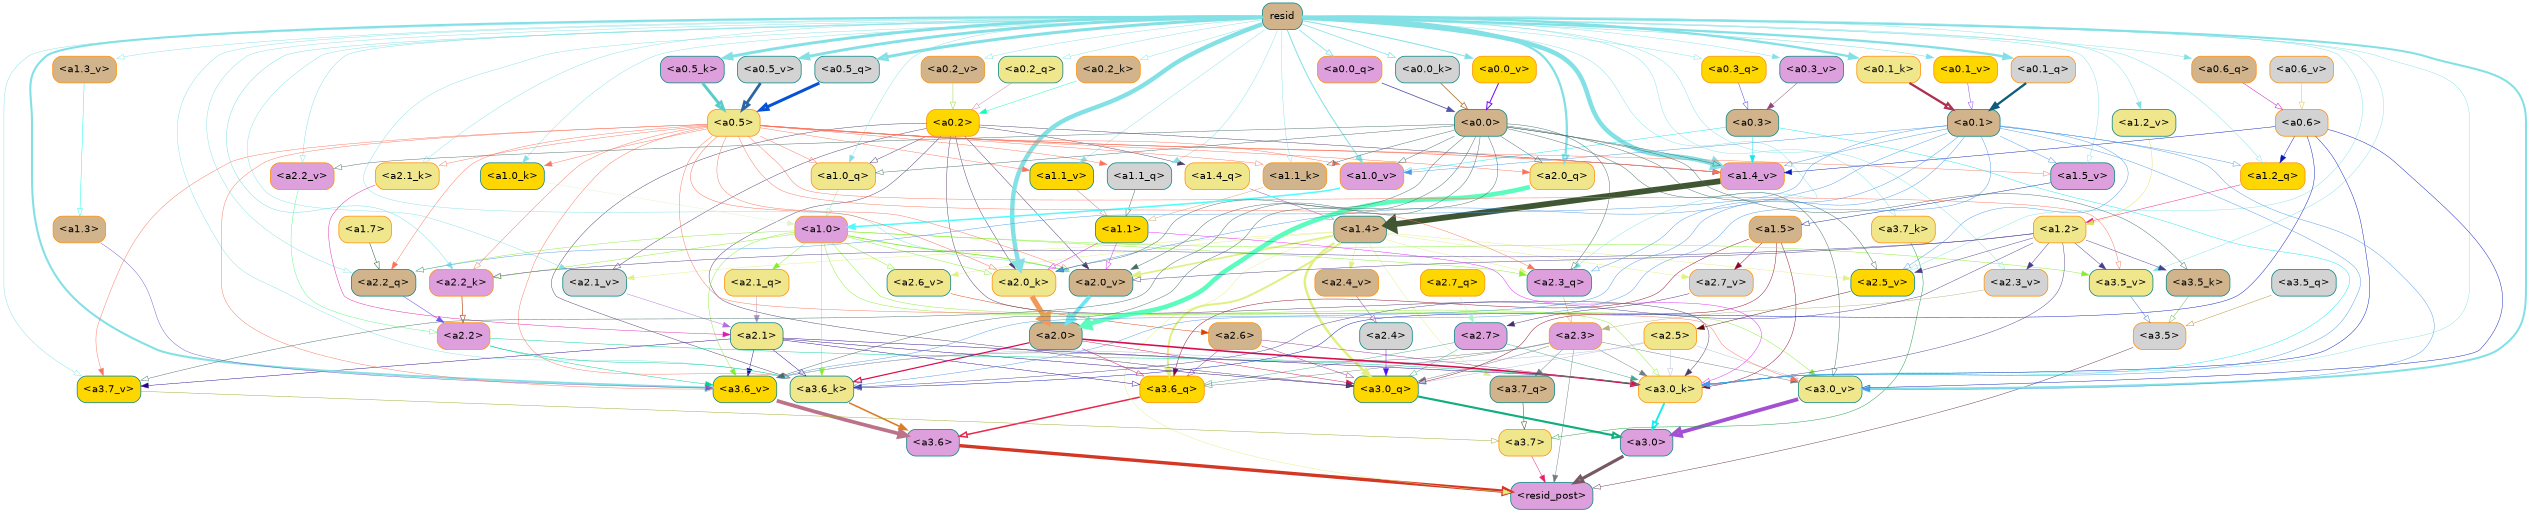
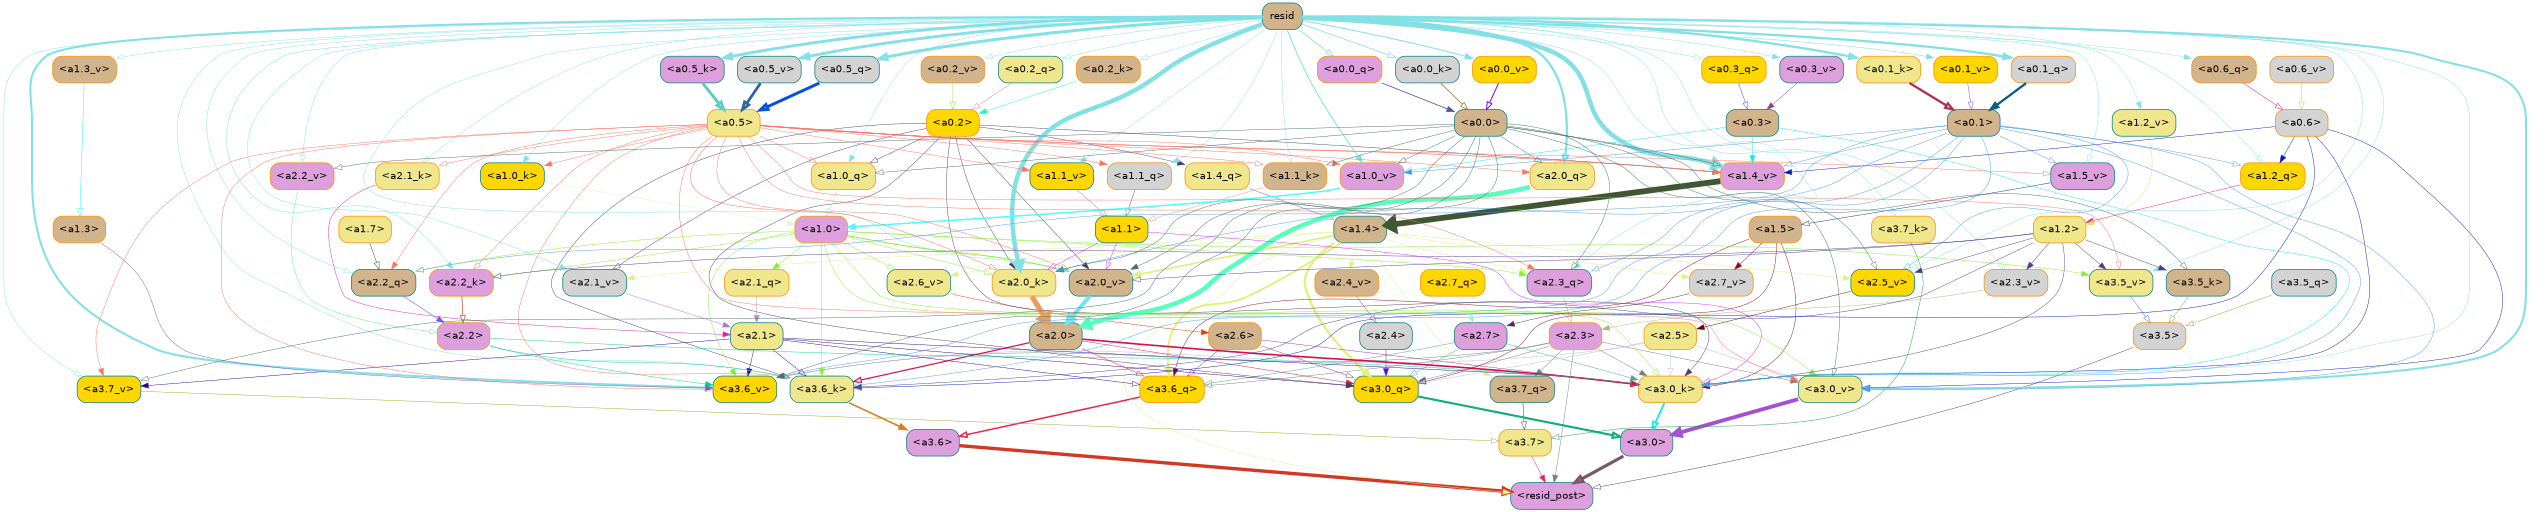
  strict digraph {
    splines=true
    node [color=darkorange fillcolor=khaki fontname=Helvetica shape=box style="filled, rounded"]
    edge [arrowhead=onormal color="#83e1e5" penwidth=0.6]
    "<resid_post>" [color=teal fillcolor=plum]
    "<a3.7>"
    "<a3.6>" [color=teal fillcolor=plum]
    "<a3.5>" [fillcolor=lightgrey]
    "<a3.0>" [color=teal fillcolor=plum]
    "<a2.3>" [fillcolor=plum]
    "<a3.7_q>" [color=teal fillcolor=tan]
    "<a3.6_q>" [fillcolor=gold]
    "<a3.0_q>" [color=teal fillcolor=gold]
    "<a3.0_k>"
    "<a3.6_v>" [color=teal fillcolor=gold]
    "<a3.0_v>" [color=teal]
    "<a1.4>" [color=teal fillcolor=tan]
    "<a2.3_q>" [color=teal fillcolor=plum]
    "<a2.7_v>" [fillcolor=lightgrey]
    "<a2.6_v>" [color=teal]
    "<a2.5_v>" [color=teal fillcolor=gold]
    "<a2.4_v>" [fillcolor=tan]
    "<a2.1_v>" [color=teal fillcolor=lightgrey]
    "<a2.0_v>" [color=teal fillcolor=tan]
    "<a2.7>" [color=teal fillcolor=plum]
    "<a2.6>" [fillcolor=tan]
    "<a2.5>"
    "<a2.4>" [color=teal fillcolor=lightgrey]
    "<a2.1>" [color=teal]
    "<a2.0>" [color=teal fillcolor=tan]
    "<a3.6_k>" [color=teal]
    "<a3.7_v>" [color=teal fillcolor=gold]
    "<a3.5_q>" [color=teal fillcolor=lightgrey]
    "<a3.7_k>"
    "<a3.5_k>" [color=teal fillcolor=tan]
    "<a3.5_v>" [color=teal]
    "<a1.5>" [fillcolor=tan]
    "<a0.2>" [fillcolor=gold]
    "<a2.0_k>"
    "<a1.4_q>"
    "<a1.0_q>"
    "<a1.4_v>" [fillcolor=plum]
    "<a1.0>" [fillcolor=plum]
    "<a2.2_q>" [color=teal fillcolor=tan]
    "<a2.2_k>" [fillcolor=plum]
    "<a2.1_q>"
    n43 [color=teal fillcolor=tan label=resid]
    "<a2.0_q>"
    "<a2.1_k>"
    "<a2.3_v>" [fillcolor=lightgrey]
    "<a2.2_v>" [fillcolor=plum]
    "<a1.2_q>" [fillcolor=gold]
-   "<a1.1_q>" [color=teal fillcolor=lightgrey]
+   "<a1.1_q>" [fillcolor=lightgrey]
    "<a1.1_k>" [fillcolor=tan]
    "<a1.0_k>" [color=teal fillcolor=gold]
    "<a1.5_v>" [color=teal fillcolor=plum]
    "<a1.3_v>" [fillcolor=tan]
    "<a1.2_v>" [color=teal]
    "<a1.1_v>" [color=teal fillcolor=gold]
    "<a1.0_v>" [fillcolor=plum]
    "<a0.6_q>" [fillcolor=tan]
    "<a0.5_q>" [color=teal fillcolor=lightgrey]
    "<a0.3_q>" [fillcolor=gold]
    "<a0.2_q>" [color=teal]
    "<a0.1_q>" [fillcolor=lightgrey]
    "<a0.0_q>" [fillcolor=plum]
    "<a0.5_k>" [color=teal fillcolor=plum]
    "<a0.2_k>" [fillcolor=tan]
    "<a0.1_k>"
    "<a0.0_k>" [color=teal fillcolor=lightgrey]
    "<a0.5_v>" [color=teal fillcolor=lightgrey]
    "<a0.3_v>" [color=teal fillcolor=plum]
    "<a0.2_v>" [fillcolor=tan]
    "<a0.1_v>" [fillcolor=gold]
    "<a0.0_v>" [fillcolor=gold]
    "<a2.2>" [fillcolor=plum]
    "<a1.2>"
    "<a1.1>" [color=teal fillcolor=gold]
    "<a1.3>" [fillcolor=tan]
    "<a0.6>" [fillcolor=lightgrey]
    "<a0.5>"
    "<a0.3>" [color=teal fillcolor=tan]
    "<a0.1>" [color=teal fillcolor=tan]
    "<a0.0>" [color=teal fillcolor=tan]
    "<a2.7_q>" [fillcolor=gold]
    "<a1.7>"
    "<a0.6_v>" [fillcolor=lightgrey]
    "<a3.7>" -> "<resid_post>" [arrowhead=normal color="#f01b69" penwidth=0.6239100098609924]
    "<a3.6>" -> "<resid_post>" [color="#d43724" penwidth=4.569062113761902]
    "<a3.5>" -> "<resid_post>" [color="#5e2e4c"]
    "<a3.0>" -> "<resid_post>" [color="#775864" penwidth=4.283544182777405]
    "<a2.3>" -> "<resid_post>" [arrowhead=normal color="#717c82"]
    "<a2.3>" -> "<a3.7_q>" [arrowhead=normal color="#717c82"]
    "<a2.3>" -> "<a3.6_q>" [color="#717c82"]
    "<a2.3>" -> "<a3.0_q>" [arrowhead=normal color="#717c82"]
    "<a2.3>" -> "<a3.0_k>" [arrowhead=normal color="#717c82"]
    "<a2.3>" -> "<a3.6_v>" [color="#717c82"]
    "<a2.3>" -> "<a3.0_v>" [arrowhead=normal color="#717c82"]
    "<a3.7_q>" -> "<a3.7>" [color="#193703"]
    "<a3.6_q>" -> "<a3.6>" [color="#e4294a" penwidth=2.03758105635643]
    "<a3.0_q>" -> "<a3.0>" [color="#0eae7d" penwidth=2.8638100624084473]
    "<a3.0_k>" -> "<a3.0>" [color="#1aedea" penwidth=2.6274144649505615]
-   "<a3.6_v>" -> "<a3.6>" [arrowhead=normal color="#bc7389" penwidth=5.002329230308533]
    "<a3.0_v>" -> "<a3.0>" [color="#a450d2" penwidth=5.188832879066467]
    "<a1.4>" -> "<resid_post>" [color="#e0f082" arrowhead=""]
    "<a1.4>" -> "<a3.7_q>" [color="#e0f082" arrowhead=""]
    "<a1.4>" -> "<a3.6_q>" [color="#e0f082" penwidth=2.6908124685287476 arrowhead=""]
    "<a1.4>" -> "<a3.0_q>" [color="#e0f082" penwidth=3.32076895236969 arrowhead=""]
    "<a1.4>" -> "<a2.3_q>" [color="#e0f082" arrowhead=""]
    "<a1.4>" -> "<a2.7_v>" [color="#e0f082" arrowhead=""]
    "<a1.4>" -> "<a2.6_v>" [color="#e0f082" arrowhead=""]
    "<a1.4>" -> "<a2.5_v>" [color="#e0f082" arrowhead=""]
    "<a1.4>" -> "<a2.4_v>" [color="#e0f082" arrowhead=""]
    "<a1.4>" -> "<a2.1_v>" [color="#e0f082" arrowhead=""]
    "<a1.4>" -> "<a2.0_v>" [color="#e0f082" penwidth=2.3065454959869385 arrowhead=""]
    "<a2.3_q>" -> "<a2.3>" [color="#dda264"]
    "<a2.7_v>" -> "<a2.7>" [arrowhead=normal color="#482b70"]
    "<a2.6_v>" -> "<a2.6>" [arrowhead=normal color="#db3f04"]
    "<a2.5_v>" -> "<a2.5>" [arrowhead=normal color="#5e0606"]
    "<a2.4_v>" -> "<a2.4>" [color="#a53699"]
    "<a2.1_v>" -> "<a2.1>" [arrowhead=normal color="#ad73da"]
    "<a2.0_v>" -> "<a2.0>" [color="#6fe4f5" penwidth=5.12138295173645]
    "<a2.7>" -> "<a3.6_q>" [color="#42aa89"]
    "<a2.7>" -> "<a3.0_q>" [color="#42aa89"]
    "<a2.7>" -> "<a3.0_k>" [arrowhead=normal color="#42aa89"]
    "<a2.6>" -> "<a3.6_q>" [color="#993289"]
    "<a2.6>" -> "<a3.0_q>" [color="#993289"]
    "<a2.6>" -> "<a3.0_k>" [color="#993289"]
    "<a2.5>" -> "<a3.0_q>" [arrowhead=normal color="#b4bbdb"]
    "<a2.5>" -> "<a3.0_k>" [color="#b4bbdb"]
    "<a2.5>" -> "<a3.6_v>" [arrowhead=normal color="#b4bbdb"]
    "<a2.5>" -> "<a3.0_v>" [color="#b4bbdb"]
    "<a2.4>" -> "<a3.0_q>" [arrowhead=normal color="#4d0ef3"]
    "<a2.1>" -> "<a3.6_q>" [color="#280190"]
    "<a2.1>" -> "<a3.0_q>" [arrowhead=normal color="#280190"]
    "<a2.1>" -> "<a3.0_k>" [color="#280190"]
    "<a2.1>" -> "<a3.6_v>" [arrowhead=normal color="#280190"]
    "<a2.1>" -> "<a3.6_k>" [color="#280190"]
    "<a2.1>" -> "<a3.7_v>" [arrowhead=normal color="#280190"]
    "<a2.0>" -> "<a3.6_q>" [color="#d60e4e"]
    "<a2.0>" -> "<a3.0_q>" [arrowhead=normal color="#d60e4e"]
    "<a2.0>" -> "<a3.0_k>" [arrowhead=normal color="#d60e4e" penwidth=2.182972814887762]
    "<a2.0>" -> "<a3.6_k>" [color="#d60e4e" penwidth=1.6254686117172241]
    "<a3.6_k>" -> "<a3.6>" [arrowhead=normal color="#db7c27" penwidth=2.174198240041733]
    "<a3.7_v>" -> "<a3.7>" [color="#9ba826"]
    "<a3.5_q>" -> "<a3.5>" [color="#b78c29"]
    "<a3.7_k>" -> "<a3.7>" [color="#189944"]
    "<a3.5_k>" -> "<a3.5>" [color="#61b84a"]
    "<a3.5_v>" -> "<a3.5>" [color="#3e71cc"]
    "<a1.5>" -> "<a3.6_q>" [arrowhead=normal color="#8b0625"]
    "<a1.5>" -> "<a3.0_q>" [color="#8b0625"]
    "<a1.5>" -> "<a3.0_k>" [arrowhead=normal color="#8b0625"]
    "<a1.5>" -> "<a2.7_v>" [arrowhead=normal color="#8b0625"]
    "<a0.2>" -> "<a3.0_q>" [arrowhead=normal color="#4c3967"]
    "<a0.2>" -> "<a3.0_k>" [arrowhead=normal color="#4c3967"]
    "<a0.2>" -> "<a2.1_v>" [color="#4c3967"]
    "<a0.2>" -> "<a2.0_v>" [arrowhead=normal color="#4c3967"]
    "<a0.2>" -> "<a3.6_k>" [arrowhead=normal color="#4c3967"]
    "<a0.2>" -> "<a2.0_k>" [arrowhead=normal color="#4c3967"]
    "<a0.2>" -> "<a1.4_q>" [arrowhead=normal color="#4c3967"]
    "<a0.2>" -> "<a1.0_q>" [color="#4c3967"]
    "<a0.2>" -> "<a1.4_v>" [arrowhead=normal color="#4c3967"]
    "<a2.0_k>" -> "<a2.0>" [color="#f29957" penwidth=7.056803464889526]
    "<a1.4_q>" -> "<a1.4>" [color="#9745a3"]
    "<a1.0_q>" -> "<a1.0>" [color="#74f3b4"]
    "<a1.4_v>" -> "<a1.4>" [color="#405532" penwidth=7.850657939910889]
    "<a1.0>" -> "<a3.0_k>" [color="#85ee31"]
    "<a1.0>" -> "<a3.6_v>" [arrowhead=normal color="#85ee31"]
    "<a1.0>" -> "<a3.0_v>" [arrowhead=normal color="#85ee31"]
    "<a1.0>" -> "<a2.3_q>" [arrowhead=normal color="#85ee31"]
    "<a1.0>" -> "<a2.6_v>" [color="#85ee31"]
    "<a1.0>" -> "<a2.0_v>" [arrowhead=normal color="#85ee31" penwidth=1.2192587852478027]
    "<a1.0>" -> "<a3.6_k>" [arrowhead=normal color="#85ee31"]
    "<a1.0>" -> "<a3.5_v>" [arrowhead=normal color="#85ee31"]
    "<a1.0>" -> "<a2.0_k>" [color="#85ee31"]
    "<a1.0>" -> "<a2.2_q>" [color="#85ee31"]
    "<a1.0>" -> "<a2.2_k>" [color="#85ee31"]
    "<a1.0>" -> "<a2.1_q>" [arrowhead=normal color="#85ee31"]
    "<a2.2_q>" -> "<a2.2>" [arrowhead=normal color="#755af0" penwidth=0.7585353851318359]
    "<a2.2_k>" -> "<a2.2>" [color="#b74314" penwidth=0.87534499168396]
    "<a2.1_q>" -> "<a2.1>" [arrowhead=normal color="#a692c8"]
    n43 -> "<a3.0_k>" [arrowhead=normal]
    n43 -> "<a3.6_v>" [arrowhead=normal penwidth=2.809220314025879]
    n43 -> "<a3.0_v>" [arrowhead=normal penwidth=2.754121422767639]
    n43 -> "<a2.3_q>" [arrowhead=normal]
    n43 -> "<a2.5_v>"
    n43 -> "<a2.1_v>" [arrowhead=normal]
    n43 -> "<a2.0_v>" [arrowhead=normal]
    n43 -> "<a3.6_k>" [arrowhead=normal]
    n43 -> "<a3.7_v>"
    n43 -> "<a3.7_k>"
    n43 -> "<a3.5_v>" [arrowhead=normal]
    n43 -> "<a2.0_k>" [arrowhead=normal penwidth=5.977519929409027]
    n43 -> "<a1.0_q>" [arrowhead=normal]
    n43 -> "<a1.4_v>" [arrowhead=normal penwidth=6.155339062213898]
    n43 -> "<a2.2_q>"
    n43 -> "<a2.2_k>" [arrowhead=normal penwidth=0.6805839538574219]
    n43 -> "<a2.0_q>" [penwidth=3.102177858352661]
    n43 -> "<a2.1_k>"
    n43 -> "<a2.3_v>"
    n43 -> "<a2.2_v>" [penwidth=0.6436443328857422]
    n43 -> "<a1.2_q>" [penwidth=0.6224298477172852]
    n43 -> "<a1.1_q>" [arrowhead=normal]
    n43 -> "<a1.1_k>"
    n43 -> "<a1.0_k>" [arrowhead=normal]
    n43 -> "<a1.5_v>"
    n43 -> "<a1.3_v>"
    n43 -> "<a1.2_v>" [arrowhead=normal]
    n43 -> "<a1.1_v>" [arrowhead=normal]
    n43 -> "<a1.0_v>" [arrowhead=normal penwidth=1.3890299797058105]
    n43 -> "<a0.6_q>" [arrowhead=normal]
    n43 -> "<a0.5_q>" [penwidth=4.07996666431427]
    n43 -> "<a0.3_q>"
    n43 -> "<a0.2_q>"
    n43 -> "<a0.1_q>" [arrowhead=normal penwidth=3.1045215129852295]
    n43 -> "<a0.0_q>" [penwidth=1.0813875198364258]
    n43 -> "<a0.5_k>" [arrowhead=normal penwidth=3.961596131324768]
    n43 -> "<a0.2_k>"
    n43 -> "<a0.1_k>" [arrowhead=normal penwidth=3.0873727798461914]
    n43 -> "<a0.0_k>" [penwidth=1.0056166648864746]
    n43 -> "<a0.5_v>" [arrowhead=normal penwidth=3.8657681941986084]
    n43 -> "<a0.3_v>" [arrowhead=normal]
    n43 -> "<a0.2_v>"
    n43 -> "<a0.1_v>" [arrowhead=normal penwidth=0.7226338386535645]
    n43 -> "<a0.0_v>" [arrowhead=normal penwidth=1.3709254264831543]
    "<a2.0_q>" -> "<a2.0>" [arrowhead=normal color="#5bfdbe" penwidth=6.189085364341736]
    "<a2.1_k>" -> "<a2.1>" [arrowhead=normal color="#e01eab"]
    "<a2.3_v>" -> "<a2.3>" [arrowhead=normal color="#b4b37b"]
    "<a2.2_v>" -> "<a2.2>" [color="#52f982"]
    "<a1.2_q>" -> "<a1.2>" [arrowhead=normal color="#f3177d" penwidth=0.6036911010742188]
    "<a1.1_q>" -> "<a1.1>" [color="#286842"]
    "<a1.1_k>" -> "<a1.1>" [color="#d2a563"]
    "<a1.0_k>" -> "<a1.0>" [color="#dff3ce" arrowhead=""]
    "<a1.5_v>" -> "<a1.5>" [color="#0e2498"]
    "<a1.3_v>" -> "<a1.3>" [color="#07fbe6"]
    "<a1.2_v>" -> "<a1.2>" [color="#e1de60" arrowhead=""]
    "<a1.1_v>" -> "<a1.1>" [color="#bc738a"]
    "<a1.0_v>" -> "<a1.0>" [arrowhead=normal color="#50fbfc" penwidth=2.021620035171509]
    "<a0.6_q>" -> "<a0.6>" [color="#c002ae"]
    "<a0.5_q>" -> "<a0.5>" [color="#0752d4" penwidth=4.077653527259827]
    "<a0.3_q>" -> "<a0.3>" [color="#3d3cdb"]
    "<a0.2_q>" -> "<a0.2>" [color="#d580ad"]
    "<a0.1_q>" -> "<a0.1>" [arrowhead=normal color="#0f5c7c" penwidth=3.1134376525878906]
    "<a0.0_q>" -> "<a0.0>" [arrowhead=normal color="#5356a7" penwidth=1.0843520164489746]
    "<a0.5_k>" -> "<a0.5>" [color="#5bccc6" penwidth=3.968934178352356]
    "<a0.2_k>" -> "<a0.2>" [arrowhead=normal color="#11fdba"]
    "<a0.1_k>" -> "<a0.1>" [color="#ae2f4f" penwidth=3.0963125228881836]
    "<a0.0_k>" -> "<a0.0>" [color="#a36e2b" penwidth=1.0073614120483398]
    "<a0.5_v>" -> "<a0.5>" [color="#2c65a2" penwidth=3.7172799110412598]
    "<a0.3_v>" -> "<a0.3>" [arrowhead=normal color="#934379"]
    "<a0.2_v>" -> "<a0.2>" [color="#90d22f"]
    "<a0.1_v>" -> "<a0.1>" [color="#803cf3" penwidth=0.602088451385498]
    "<a0.0_v>" -> "<a0.0>" [color="#7606f4" penwidth=1.3448786735534668]
    "<a2.2>" -> "<a3.0_k>" [color="#01d193" penwidth=0.6065438985824585]
    "<a2.2>" -> "<a3.6_v>" [arrowhead=normal color="#01d193"]
    "<a2.2>" -> "<a3.6_k>" [color="#01d193"]
    "<a1.2>" -> "<a3.0_k>" [color="#4b3c90"]
    "<a1.2>" -> "<a2.5_v>" [arrowhead=normal color="#4b3c90"]
    "<a1.2>" -> "<a2.0_v>" [color="#4b3c90"]
    "<a1.2>" -> "<a3.6_k>" [arrowhead=normal color="#4b3c90"]
    "<a1.2>" -> "<a3.5_k>" [arrowhead=normal color="#4b3c90"]
    "<a1.2>" -> "<a3.5_v>" [arrowhead=normal color="#4b3c90"]
    "<a1.2>" -> "<a2.2_k>" [color="#4b3c90"]
    "<a1.2>" -> "<a2.3_v>" [arrowhead=normal color="#4b3c90"]
    "<a1.1>" -> "<a3.0_k>" [color="#df23f9"]
    "<a1.1>" -> "<a2.0_v>" [color="#df23f9"]
    "<a1.1>" -> "<a2.0_k>" [color="#df23f9"]
    "<a1.3>" -> "<a3.6_v>" [arrowhead=normal color="#7757c7"]
    "<a0.6>" -> "<a3.0_k>" [arrowhead=normal color="#0518bb"]
    "<a0.6>" -> "<a3.0_v>" [color="#0518bb"]
    "<a0.6>" -> "<a3.6_k>" [color="#0518bb"]
    "<a0.6>" -> "<a1.4_v>" [arrowhead=normal color="#0518bb"]
    "<a0.6>" -> "<a1.2_q>" [arrowhead=normal color="#0518bb"]
    "<a0.5>" -> "<a3.6_v>" [color="#fa735c"]
    "<a0.5>" -> "<a3.0_v>" [arrowhead=normal color="#fa735c" penwidth=0.6120390892028809]
    "<a0.5>" -> "<a2.3_q>" [arrowhead=normal color="#fa735c"]
    "<a0.5>" -> "<a2.0_v>" [color="#fa735c"]
    "<a0.5>" -> "<a3.6_k>" [color="#fa735c"]
    "<a0.5>" -> "<a3.7_v>" [arrowhead=normal color="#fa735c"]
    "<a0.5>" -> "<a3.5_v>" [color="#fa735c"]
    "<a0.5>" -> "<a2.0_k>" [color="#fa735c" penwidth=0.658348560333252]
    "<a0.5>" -> "<a1.0_q>" [color="#fa735c"]
    "<a0.5>" -> "<a1.4_v>" [arrowhead=normal color="#fa735c" penwidth=0.9002184867858887]
    "<a0.5>" -> "<a2.2_q>" [arrowhead=normal color="#fa735c"]
    "<a0.5>" -> "<a2.2_k>" [color="#fa735c"]
    "<a0.5>" -> "<a2.0_q>" [arrowhead=normal color="#fa735c"]
    "<a0.5>" -> "<a2.1_k>" [color="#fa735c"]
    "<a0.5>" -> "<a1.1_q>" [arrowhead=normal color="#fa735c"]
    "<a0.5>" -> "<a1.1_k>" [color="#fa735c"]
    "<a0.5>" -> "<a1.0_k>" [arrowhead=normal color="#fa735c"]
    "<a0.5>" -> "<a1.5_v>" [color="#fa735c"]
    "<a0.5>" -> "<a1.1_v>" [arrowhead=normal color="#fa735c"]
    "<a0.5>" -> "<a1.0_v>" [arrowhead=normal color="#fa735c"]
    "<a0.3>" -> "<a3.0_k>" [arrowhead=normal color="#15e6ef"]
    "<a0.3>" -> "<a1.4_v>" [arrowhead=normal color="#15e6ef"]
    "<a0.3>" -> "<a1.0_v>" [color="#15e6ef"]
    "<a0.1>" -> "<a3.0_k>" [arrowhead=normal color="#4b99e7"]
    "<a0.1>" -> "<a3.6_v>" [color="#4b99e7"]
    "<a0.1>" -> "<a3.0_v>" [arrowhead=normal color="#4b99e7"]
    "<a0.1>" -> "<a2.3_q>" [color="#4b99e7"]
    "<a0.1>" -> "<a2.5_v>" [color="#4b99e7"]
    "<a0.1>" -> "<a3.6_k>" [color="#4b99e7"]
    "<a0.1>" -> "<a2.0_k>" [arrowhead=normal color="#4b99e7"]
    "<a0.1>" -> "<a1.4_v>" [color="#4b99e7"]
    "<a0.1>" -> "<a2.2_q>" [color="#4b99e7"]
    "<a0.1>" -> "<a1.2_q>" [color="#4b99e7"]
    "<a0.1>" -> "<a1.5_v>" [color="#4b99e7"]
    "<a0.1>" -> "<a1.0_v>" [arrowhead=normal color="#4b99e7"]
    "<a0.0>" -> "<a3.6_v>" [arrowhead=normal color="#476c68"]
    "<a0.0>" -> "<a3.0_v>" [color="#476c68"]
    "<a0.0>" -> "<a2.3_q>" [color="#476c68"]
    "<a0.0>" -> "<a2.5_v>" [color="#476c68"]
    "<a0.0>" -> "<a2.0_v>" [arrowhead=normal color="#476c68"]
    "<a0.0>" -> "<a3.7_v>" [color="#476c68"]
    "<a0.0>" -> "<a3.5_k>" [color="#476c68"]
    "<a0.0>" -> "<a2.0_k>" [color="#476c68"]
    "<a0.0>" -> "<a1.0_q>" [color="#476c68"]
    "<a0.0>" -> "<a1.4_v>" [color="#476c68"]
    "<a0.0>" -> "<a2.0_q>" [color="#476c68"]
    "<a0.0>" -> "<a2.2_v>" [color="#476c68"]
    "<a0.0>" -> "<a1.1_k>" [color="#476c68"]
    "<a0.0>" -> "<a1.0_v>" [color="#476c68"]
    "<a2.7_q>" -> "<a2.7>" [color="#9efabd" arrowhead=""]
    "<a1.7>" -> "<a2.2_q>" [color="#025012"]
    "<a0.6_v>" -> "<a0.6>" [color="#dfbe46"]
  }
